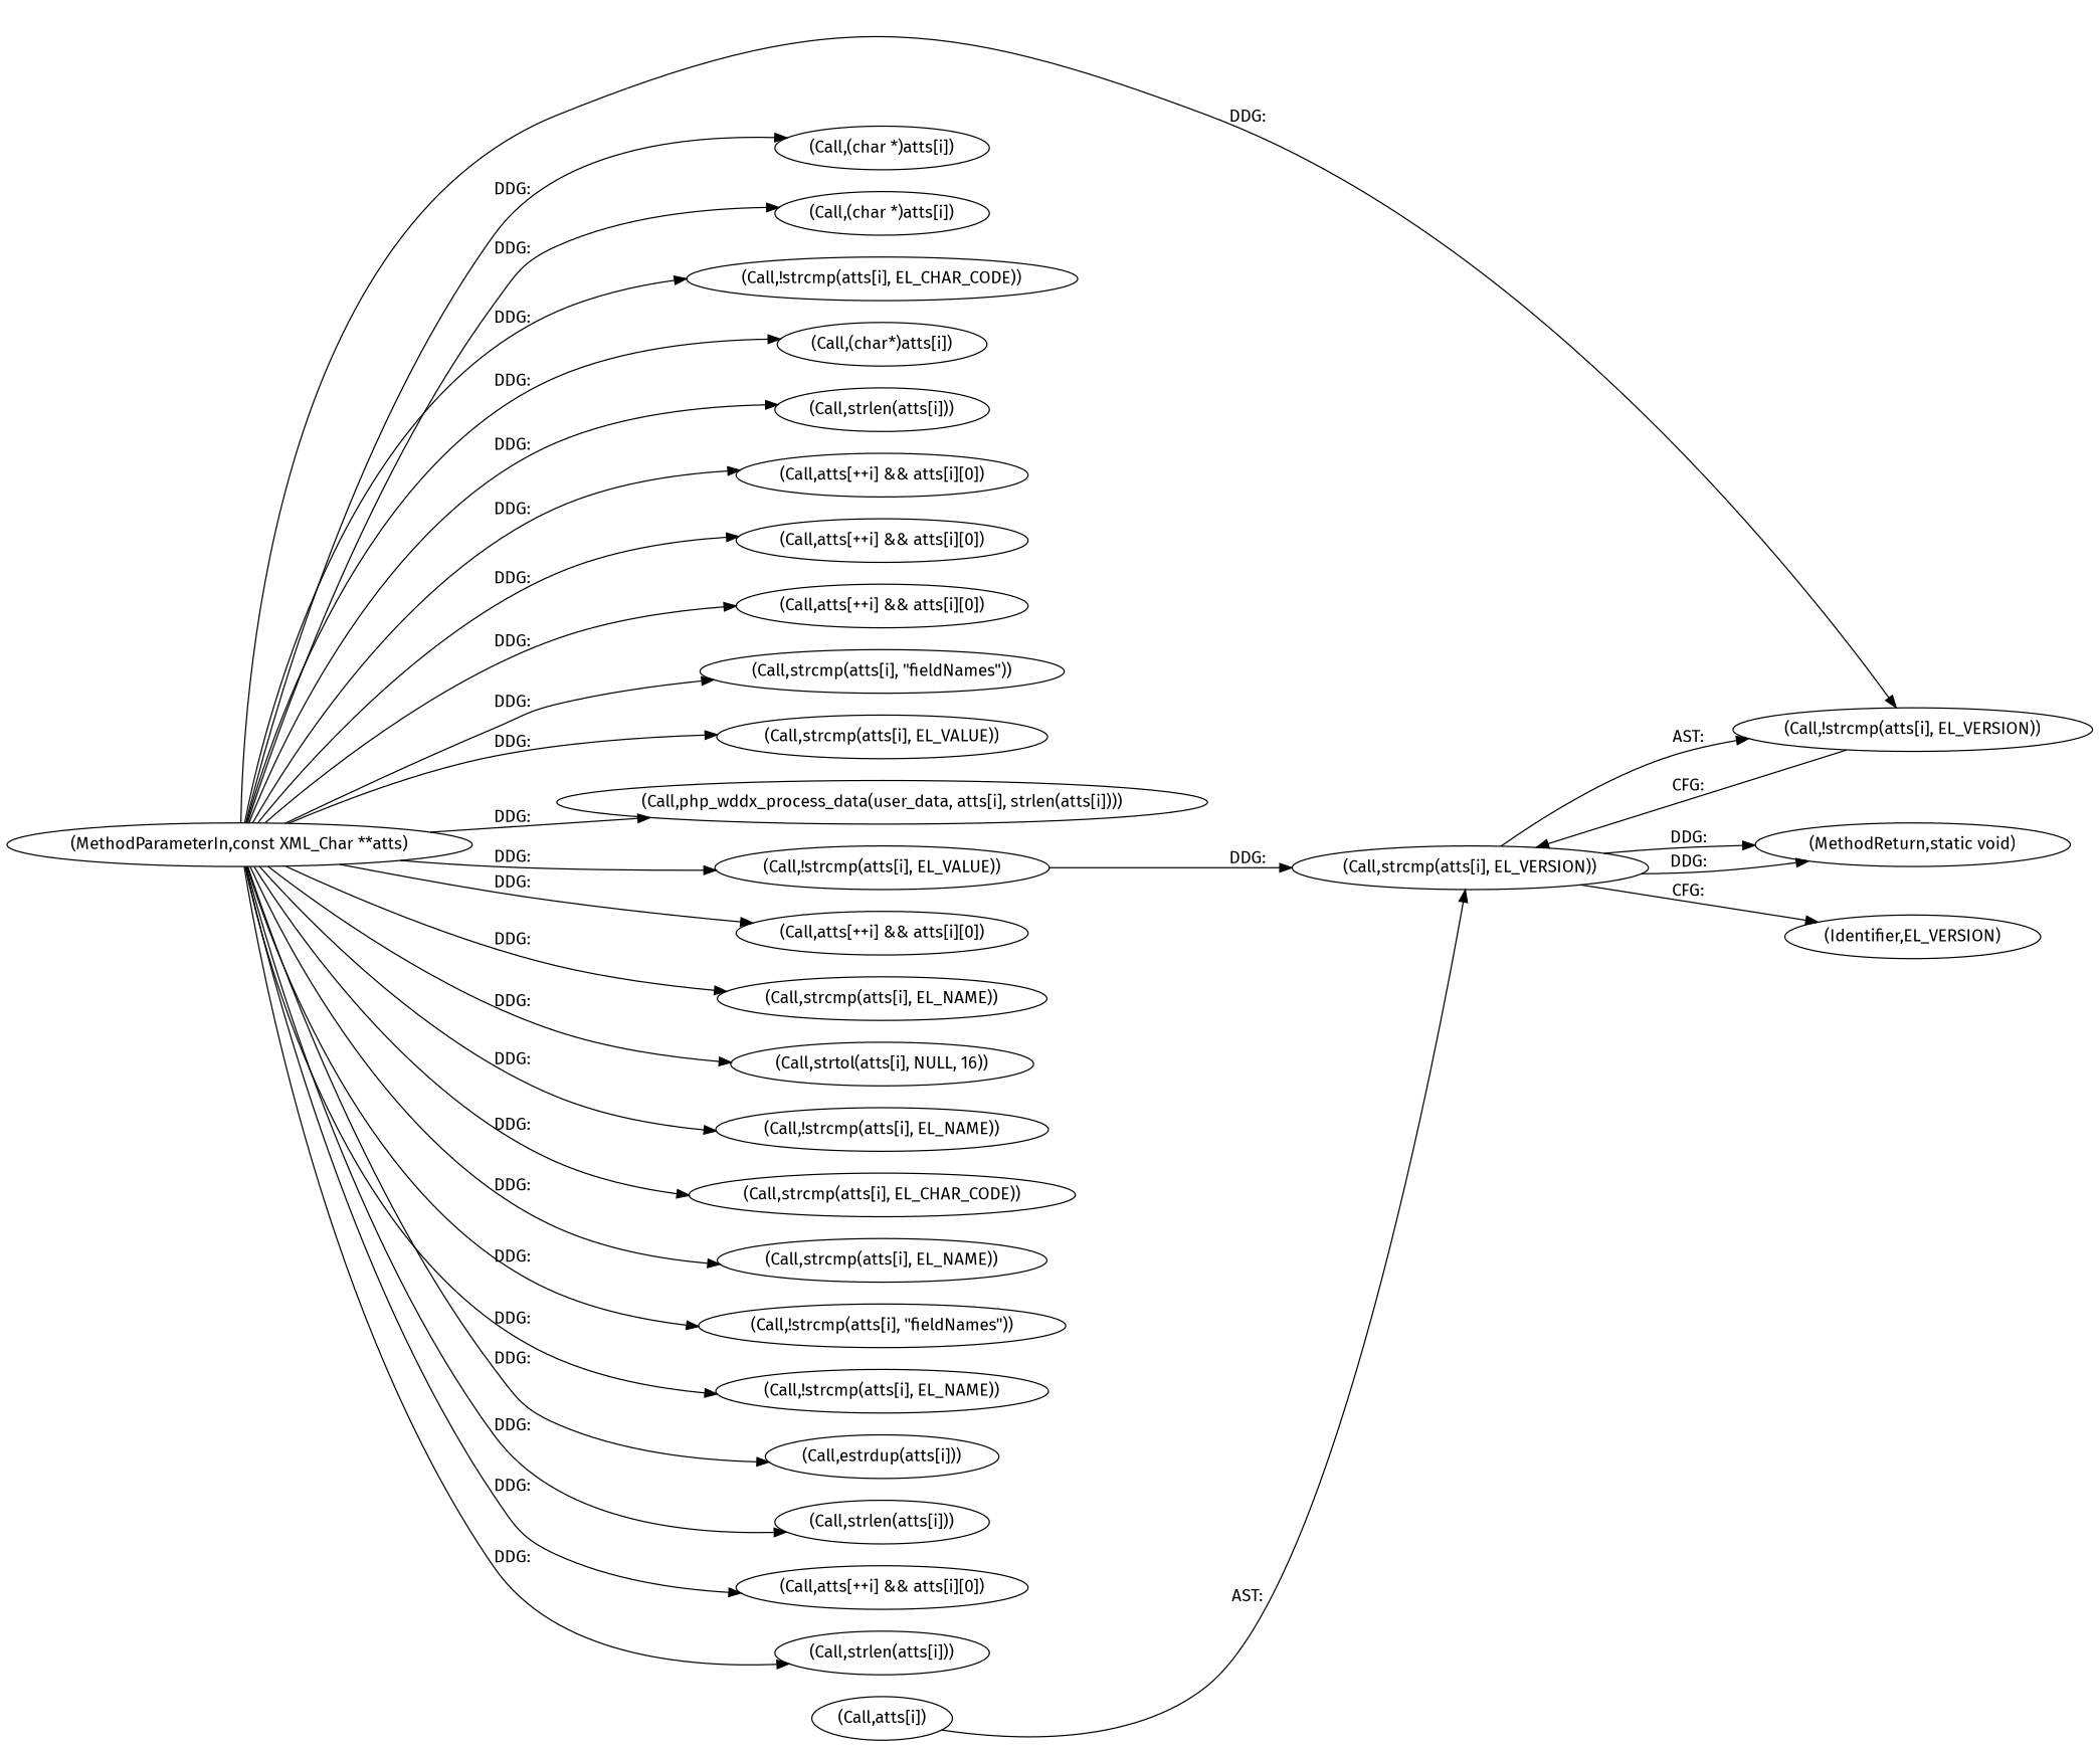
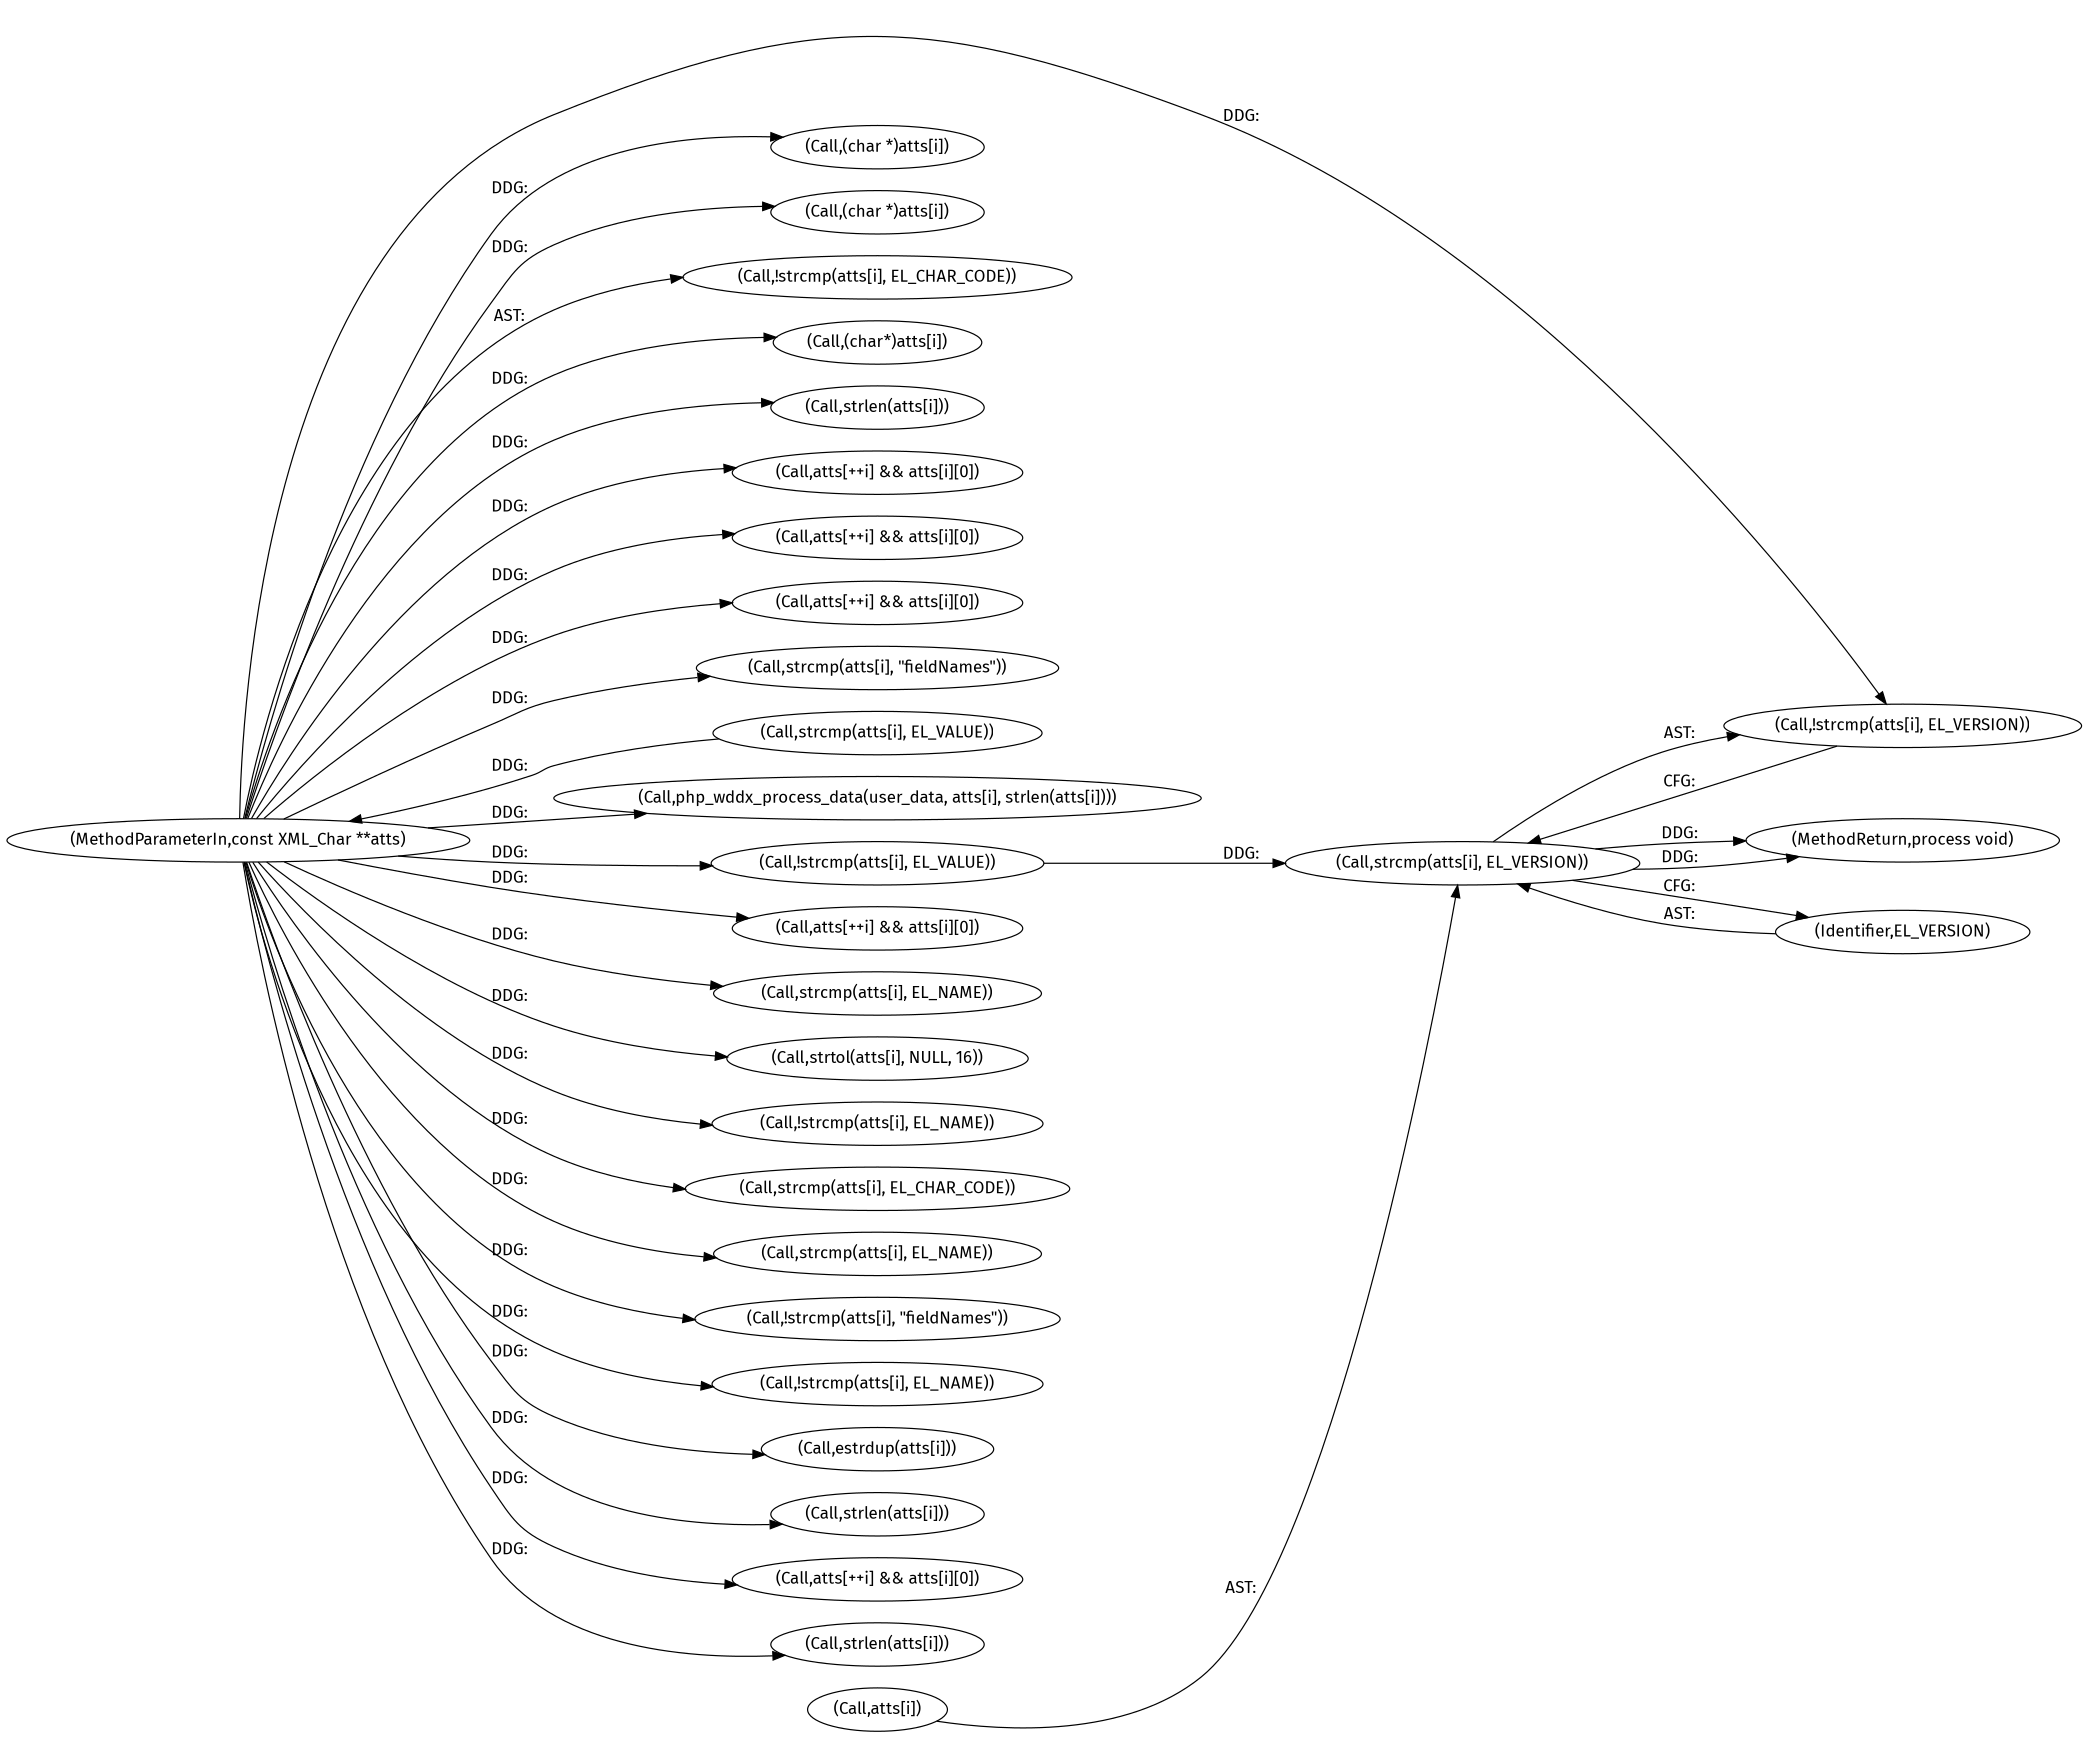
  digraph {
    fontname="Fira Sans"
    rankdir=LR
    node [fontname="Fira Sans"]
    edge [fontname="Fira Sans"]
    n1 [label="(Call,strcmp(atts[i], EL_VERSION))"]
-   n2 [label="(MethodReturn,static void)"]
+   n2 [label="(MethodReturn,process void)"]
    n3 [label="(Identifier,EL_VERSION)"]
    n4 [label="(Call,!strcmp(atts[i], EL_VERSION))"]
    n5 [label="(MethodParameterIn,const XML_Char **atts)"]
    n6 [label="(Call,(char *)atts[i])"]
    n7 [label="(Call,(char *)atts[i])"]
    n8 [label="(Call,!strcmp(atts[i], EL_CHAR_CODE))"]
    n9 [label="(Call,(char*)atts[i])"]
    n10 [label="(Call,strlen(atts[i]))"]
    n11 [label="(Call,atts[++i] && atts[i][0])"]
    n12 [label="(Call,atts[++i] && atts[i][0])"]
    n13 [label="(Call,atts[++i] && atts[i][0])"]
    n14 [label="(Call,strcmp(atts[i], \"fieldNames\"))"]
    n15 [label="(Call,strcmp(atts[i], EL_VALUE))"]
    n16 [label="(Call,php_wddx_process_data(user_data, atts[i], strlen(atts[i])))"]
    n17 [label="(Call,!strcmp(atts[i], EL_VALUE))"]
    n18 [label="(Call,atts[++i] && atts[i][0])"]
    n19 [label="(Call,strcmp(atts[i], EL_NAME))"]
    n20 [label="(Call,strtol(atts[i], NULL, 16))"]
    n21 [label="(Call,!strcmp(atts[i], EL_NAME))"]
    n22 [label="(Call,strcmp(atts[i], EL_CHAR_CODE))"]
    n23 [label="(Call,strcmp(atts[i], EL_NAME))"]
    n24 [label="(Call,!strcmp(atts[i], \"fieldNames\"))"]
    n25 [label="(Call,!strcmp(atts[i], EL_NAME))"]
    n26 [label="(Call,estrdup(atts[i]))"]
    n27 [label="(Call,strlen(atts[i]))"]
    n28 [label="(Call,atts[++i] && atts[i][0])"]
    n29 [label="(Call,strlen(atts[i]))"]
    n30 [label="(Call,atts[i])"]
    n1 -> n2 [label="DDG: "]
    n1 -> n2 [label="DDG: "]
    n1 -> n3 [label="CFG: "]
    n1 -> n4 [label="AST: "]
+   n3 -> n1 [label="AST: "]
    n4 -> n1 [label="CFG: "]
    n5 -> n4 [label="DDG: "]
    n5 -> n6 [label="DDG: "]
    n5 -> n7 [label="DDG: "]
-   n5 -> n8 [label="DDG: "]
+   n5 -> n8 [label="AST: "]
    n5 -> n9 [label="DDG: "]
    n5 -> n10 [label="DDG: "]
    n5 -> n11 [label="DDG: "]
    n5 -> n12 [label="DDG: "]
    n5 -> n13 [label="DDG: "]
    n5 -> n14 [label="DDG: "]
-   n5 -> n15 [label="DDG: "]
+   n15 -> n5 [label="DDG: "]
    n5 -> n16 [label="DDG: "]
    n5 -> n17 [label="DDG: "]
    n5 -> n18 [label="DDG: "]
    n5 -> n19 [label="DDG: "]
    n5 -> n20 [label="DDG: "]
    n5 -> n21 [label="DDG: "]
    n5 -> n22 [label="DDG: "]
    n5 -> n23 [label="DDG: "]
    n5 -> n24 [label="DDG: "]
    n5 -> n25 [label="DDG: "]
    n5 -> n26 [label="DDG: "]
    n5 -> n27 [label="DDG: "]
    n5 -> n28 [label="DDG: "]
    n5 -> n29 [label="DDG: "]
    n17 -> n1 [label="DDG: "]
    n30 -> n1 [label="AST: "]
  }
